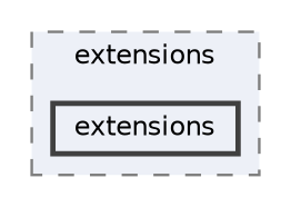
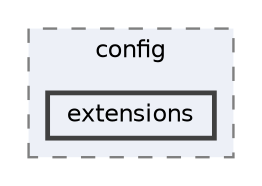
  digraph {
    compound=true
    n1 [color=grey25 fillcolor="#edf0f7" fontname=Helvetica fontsize=10 height=0.2 label=extensions shape=box style="filled,bold" width=0.4]
    subgraph cluster_1 {
      bgcolor="#edf0f7"
      fontname=Helvetica
      fontsize=10
-     label=extensions
+     label=config
      pencolor=grey50
      style="filled,dashed"
      n1
    }
  }
